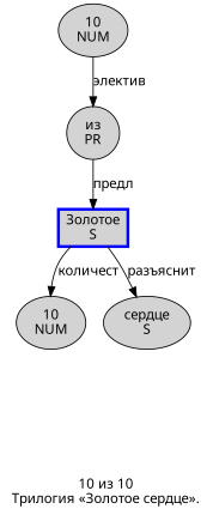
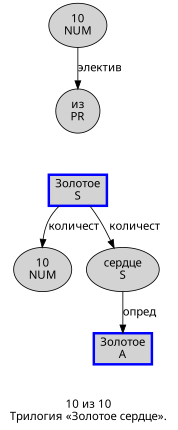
  digraph {
    fontname="Noto Sans"
    label="10 из 10\nТрилогия «Золотое сердце»."
    node [fillcolor=lightgray fontname="Noto Sans" penwidth=1 shape=ellipse style=filled]
    edge [fontname="Noto Sans"]
    n1 [label="10\nNUM"]
    n2 [label="из\nPR"]
    n3 [color=blue label="Золотое\nS" penwidth=3 shape=box]
    n4 [label="10\nNUM"]
    n5 [label="сердце\nS"]
+   n6 [color=blue label="Золотое\nA" penwidth=3 shape=box]
    n1 -> n2 [label="электив"]
-   n2 -> n3 [label="предл"]
    n3 -> n4 [label="количест"]
-   n3 -> n5 [label="разъяснит"]
+   n3 -> n5 [label="количест"]
+   n5 -> n6 [label="опред"]
  }
